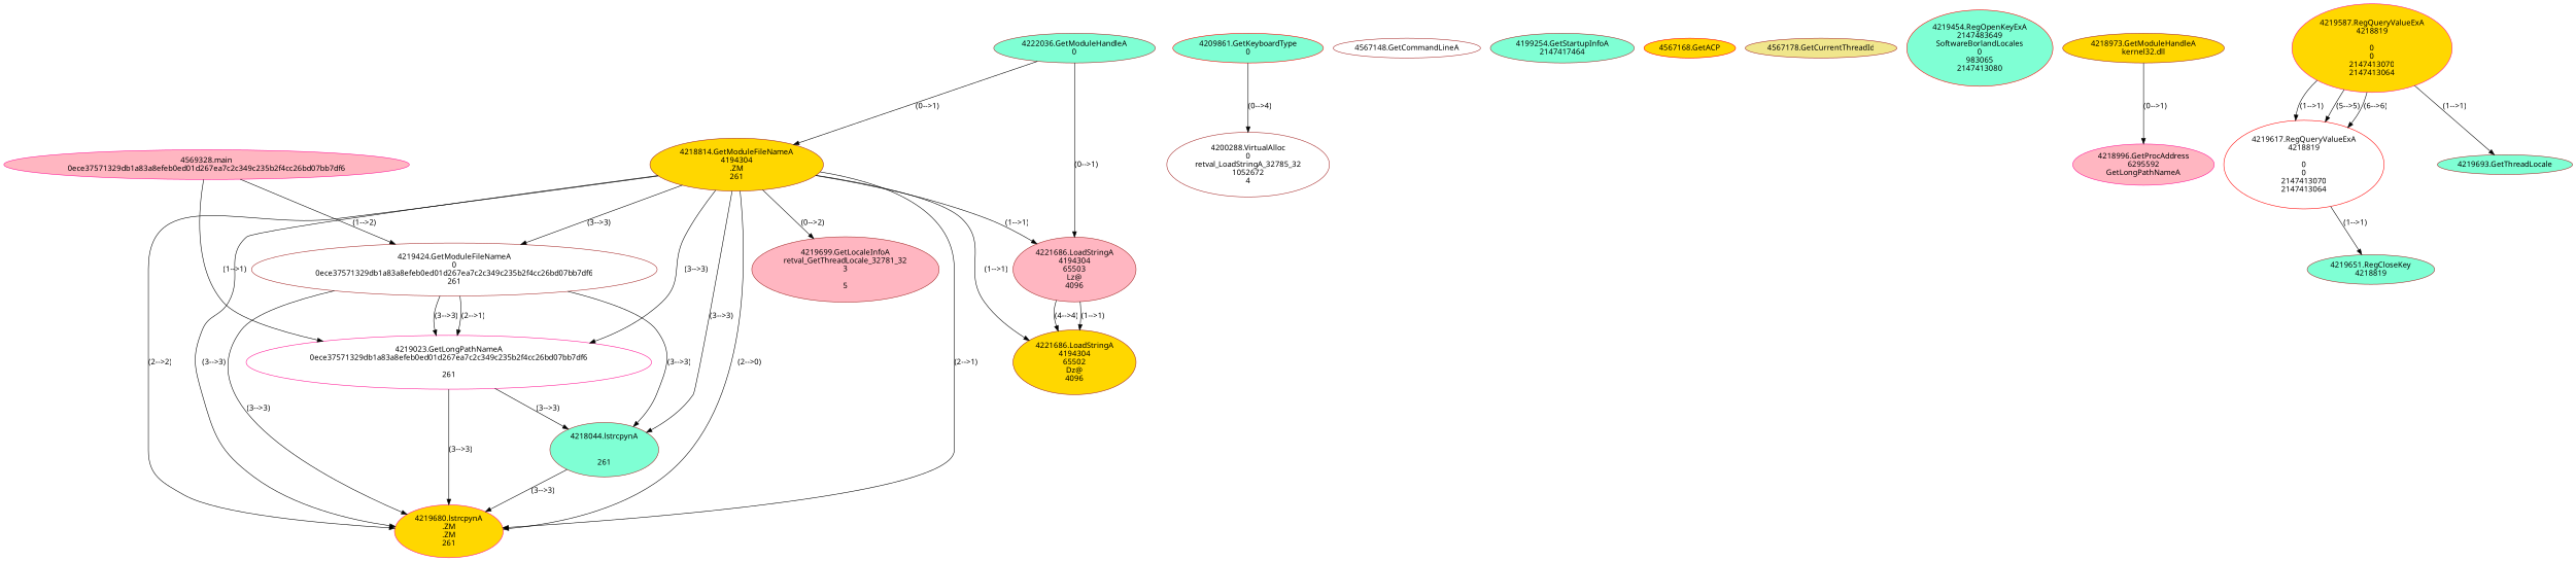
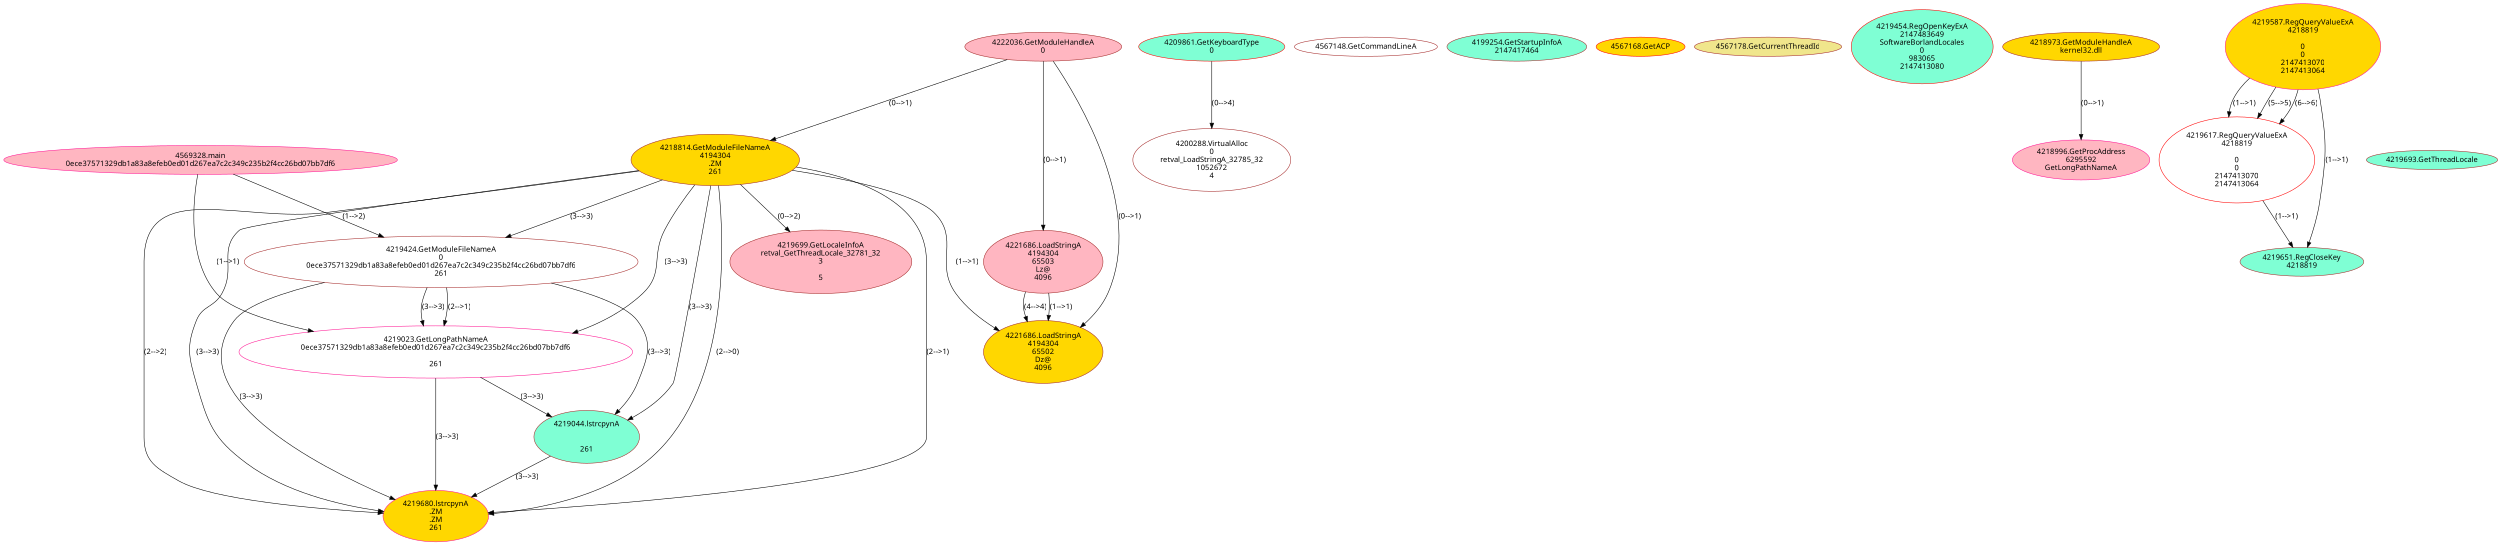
  digraph {
    fontname="Noto Sans"
    node [color=brown fillcolor=aquamarine fontname="Noto Sans" style=filled]
    edge [fontname="Noto Sans"]
    n1 [color=deeppink fillcolor=lightpink label="4569328.main\n0ece37571329db1a83a8efeb0ed01d267ea7c2c349c235b2f4cc26bd07bb7df6"]
    n2 [fillcolor=white label="4219424.GetModuleFileNameA\n0\n0ece37571329db1a83a8efeb0ed01d267ea7c2c349c235b2f4cc26bd07bb7df6\n261"]
    n3 [color=deeppink fillcolor=white label="4219023.GetLongPathNameA\n0ece37571329db1a83a8efeb0ed01d267ea7c2c349c235b2f4cc26bd07bb7df6\n\n261"]
-   n4 [label="4218044.lstrcpynA\n\n\n261"]
+   n4 [label="4219044.lstrcpynA\n\n\n261"]
    n5 [color=deeppink fillcolor=gold label="4219680.lstrcpynA\n.ZM\n.ZM\n261"]
-   n6 [label="4222036.GetModuleHandleA\n0"]
+   n6 [fillcolor=lightpink label="4222036.GetModuleHandleA\n0"]
    n7 [fillcolor=gold label="4218814.GetModuleFileNameA\n4194304\n.ZM\n261"]
    n8 [fillcolor=lightpink label="4221686.LoadStringA\n4194304\n65503\nLz@\n4096"]
    n9 [fillcolor=gold label="4221686.LoadStringA\n4194304\n65502\nDz@\n4096"]
    n10 [fillcolor=lightpink label="4219699.GetLocaleInfoA\nretval_GetThreadLocale_32781_32\n3\n\n5"]
    n11 [color=red label="4209861.GetKeyboardType\n0"]
    n12 [fillcolor=white label="4200288.VirtualAlloc\n0\nretval_LoadStringA_32785_32\n1052672\n4"]
    n13 [fillcolor=white label="4567148.GetCommandLineA\n"]
    n14 [label="4199254.GetStartupInfoA\n2147417464"]
    n15 [color=red fillcolor=gold label="4567168.GetACP\n"]
    n16 [fillcolor=khaki label="4567178.GetCurrentThreadId\n"]
    n17 [color=red label="4219454.RegOpenKeyExA\n2147483649\nSoftware\Borland\Locales\n0\n983065\n2147413080"]
    n18 [fillcolor=gold label="4218973.GetModuleHandleA\nkernel32.dll"]
    n19 [color=deeppink fillcolor=lightpink label="4218996.GetProcAddress\n6295592\nGetLongPathNameA"]
    n20 [color=deeppink fillcolor=gold label="4219587.RegQueryValueExA\n4218819\n\n0\n0\n2147413070\n2147413064"]
    n21 [color=red fillcolor=white label="4219617.RegQueryValueExA\n4218819\n\n0\n0\n2147413070\n2147413064"]
    n22 [label="4219651.RegCloseKey\n4218819"]
    n23 [label="4219693.GetThreadLocale\n"]
    n1 -> n2 [label="(1-->2)"]
    n1 -> n3 [label="(1-->1)"]
    n2 -> n3 [label="(2-->1)"]
    n2 -> n3 [label="(3-->3)"]
    n2 -> n4 [label="(3-->3)"]
    n2 -> n5 [label="(3-->3)"]
    n3 -> n4 [label="(3-->3)"]
    n3 -> n5 [label="(3-->3)"]
    n4 -> n5 [label="(3-->3)"]
    n6 -> n7 [label="(0-->1)"]
    n6 -> n8 [label="(0-->1)"]
+   n6 -> n9 [label="(0-->1)"]
    n7 -> n2 [label="(3-->3)"]
    n7 -> n3 [label="(3-->3)"]
    n7 -> n4 [label="(3-->3)"]
    n7 -> n5 [label="(2-->1)"]
    n7 -> n5 [label="(2-->2)"]
    n7 -> n5 [label="(3-->3)"]
    n7 -> n5 [label="(2-->0)"]
-   n7 -> n8 [label="(1-->1)"]
    n7 -> n9 [label="(1-->1)"]
    n7 -> n10 [label="(0-->2)"]
    n8 -> n9 [label="(1-->1)"]
    n8 -> n9 [label="(4-->4)"]
    n11 -> n12 [label="(0-->4)"]
    n18 -> n19 [label="(0-->1)"]
    n20 -> n21 [label="(1-->1)"]
    n20 -> n21 [label="(5-->5)"]
    n20 -> n21 [label="(6-->6)"]
-   n20 -> n23 [label="(1-->1)"]
+   n20 -> n22 [label="(1-->1)"]
    n21 -> n22 [label="(1-->1)"]
  }
